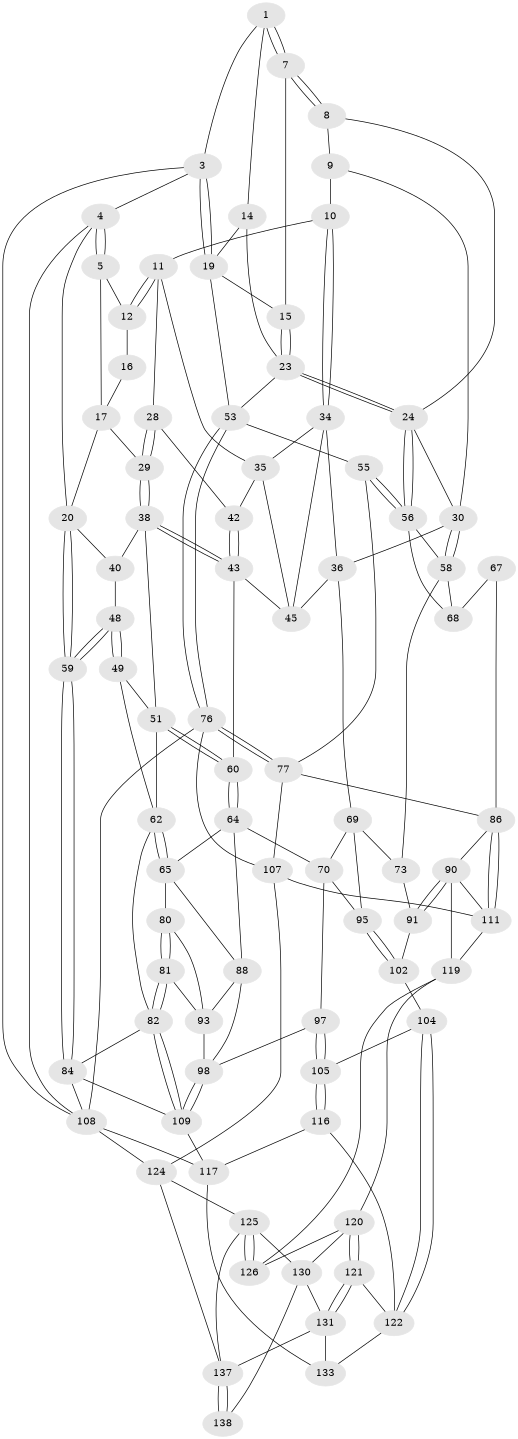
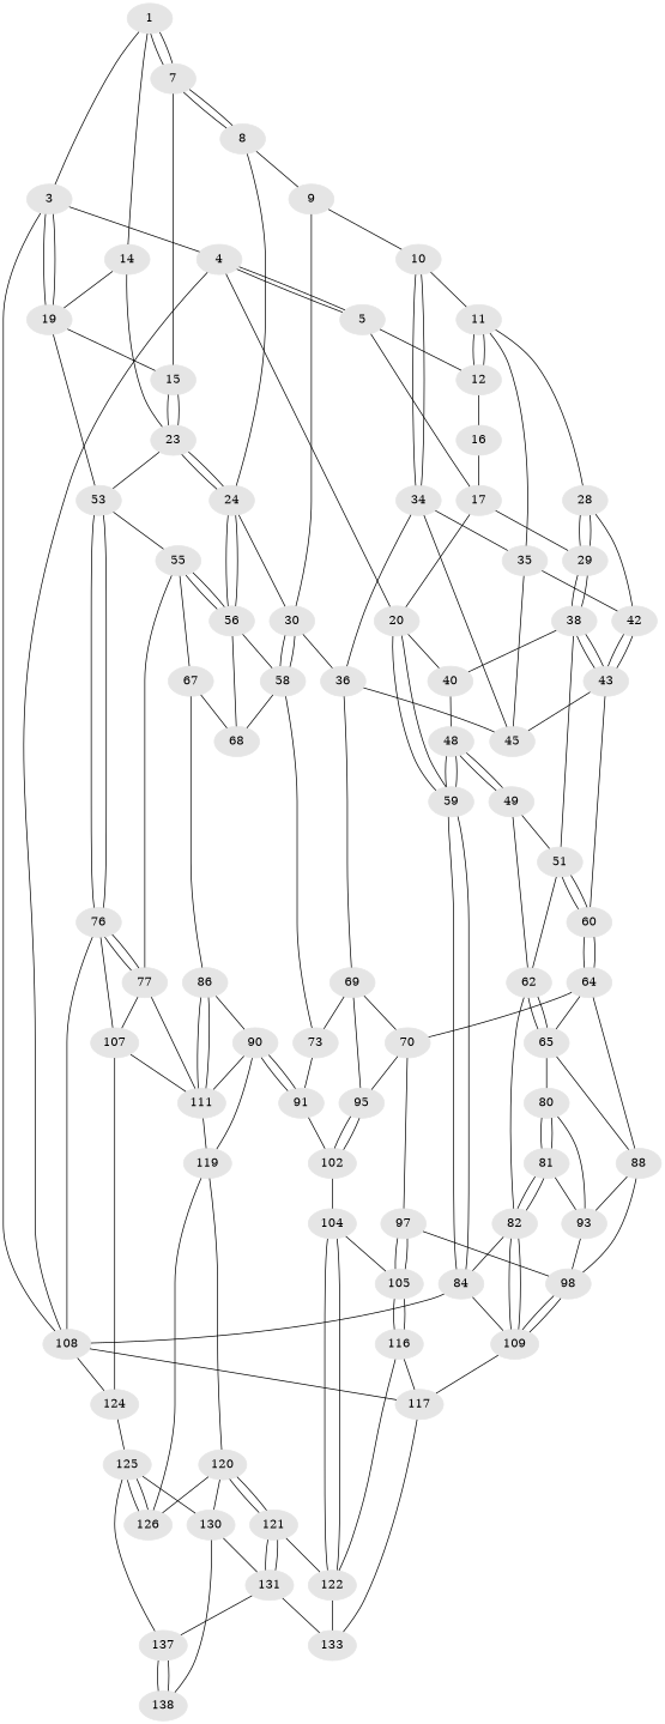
  graph {
    node [color=gray90 style=filled]
    1 [super="+2"]
    3
    7
    14 [super="+18"]
    4
    19
    108 [super="+113"]
    8
    15
    23 [super="+26"]
    5 [super="+6"]
    20 [super="+21"]
    53 [super="+54"]
    124 [super="+129"]
    117 [super="+136"]
    12 [super="+13"]
    17 [super="+22"]
    40 [super="+41"]
    59
    16 [super="+27"]
    29
    9
    24 [super="+25"]
    10
    30 [super="+31"]
    56 [super="+57"]
    11 [super="+32"]
    34 [super="+37"]
    36 [super="+61"]
    58 [super="+72"]
    28 [super="+33"]
    35 [super="+44"]
    45 [super="+46"]
    42
    38 [super="+39"]
    55 [super="+66"]
    76 [super="+106"]
    48
    84 [super="+112"]
    68 [super="+75"]
    43 [super="+47"]
    51 [super="+52"]
    69 [super="+74"]
    73
    70 [super="+96"]
    95
    60
    62 [super="+63"]
    49 [super="+50"]
    64 [super="+71"]
    65 [super="+79"]
    82 [super="+83"]
    67 [super="+78"]
    77 [super="+85"]
    107 [super="+110"]
    86 [super="+87"]
    91 [super="+92"]
    109 [super="+118"]
    88 [super="+89"]
    80 [super="+94"]
    97
    93 [super="+101"]
    98 [super="+99"]
    81 [super="+100"]
    90 [super="+115"]
    111 [super="+114"]
    102 [super="+103"]
    105
    119 [super="+123"]
    120 [super="+127"]
    126
    104
    116
    122 [super="+128"]
    133
    125 [super="+134"]
    137
    121
    130 [super="+135"]
    131 [super="+132"]
    138
    1 -- 3
    1 -- 7
    1 -- 7
    1 -- 14
    3 -- 4
    3 -- 19
    3 -- 19
    3 -- 108
    7 -- 8
    7 -- 8
    7 -- 15
    14 -- 19
    14 -- 23
    4 -- 108
    4 -- 5
    4 -- 5
    4 -- 20
    19 -- 15
    19 -- 53
    108 -- 124
    108 -- 117
    8 -- 9
    8 -- 24
    15 -- 23
    15 -- 23
    23 -- 53
    23 -- 24
    23 -- 24
    5 -- 12
    5 -- 17
    20 -- 40
    20 -- 59
    20 -- 59
    53 -- 55
    53 -- 76
    53 -- 76
    124 -- 125
-   124 -- 137
    117 -- 133
    12 -- 16 [weight=2]
    17 -- 20
    17 -- 29
    40 -- 48
    59 -- 84
    59 -- 84
    16 -- 17
    29 -- 38
    29 -- 38
    9 -- 10
    9 -- 30
    24 -- 30
    24 -- 56
    24 -- 56
    10 -- 11
    10 -- 34
    10 -- 34
    30 -- 36
    30 -- 58
    30 -- 58
    56 -- 58
    56 -- 68
    11 -- 12
    11 -- 12
    11 -- 28
    11 -- 35
    34 -- 36
    34 -- 35
    34 -- 45
    36 -- 45
    36 -- 69
    58 -- 68
    58 -- 73
    28 -- 29
    28 -- 29
    28 -- 42
    35 -- 45
    35 -- 42
    42 -- 43
    42 -- 43
    38 -- 40
    38 -- 43
    38 -- 43
    38 -- 51
    55 -- 56
    55 -- 56
+   55 -- 67
    55 -- 77
    76 -- 108
    76 -- 77
    76 -- 77
    76 -- 107
    48 -- 59
    48 -- 59
    48 -- 49
    48 -- 49
    84 -- 108
    84 -- 109
    43 -- 45
    43 -- 60
    51 -- 60
    51 -- 60
    51 -- 62
    69 -- 73
    69 -- 70
    69 -- 95
    73 -- 91
    70 -- 95
    70 -- 97
    95 -- 102
    95 -- 102
    60 -- 64
    60 -- 64
    62 -- 65
    62 -- 65
    62 -- 82
    49 -- 51
    49 -- 62
    64 -- 70
    64 -- 65
    64 -- 88
    65 -- 88
    65 -- 80
    82 -- 84
    82 -- 109
    82 -- 109
    67 -- 68 [weight=2]
    67 -- 86
    77 -- 107
-   77 -- 86
+   77 -- 111
    107 -- 124
    107 -- 111
    86 -- 90
    86 -- 111
    86 -- 111
    91 -- 102 [weight=2]
    109 -- 117
    88 -- 93
    88 -- 98
    80 -- 93
    80 -- 81 [weight=2]
    80 -- 81
    97 -- 98
    97 -- 105
    97 -- 105
    93 -- 98
    98 -- 109
    98 -- 109
    81 -- 82
    81 -- 82
    81 -- 93
    90 -- 91
    90 -- 91
    90 -- 111
    90 -- 119
    111 -- 119
    102 -- 104
    105 -- 116
    105 -- 116
    119 -- 120
    119 -- 126
    120 -- 126
    120 -- 121
    120 -- 121
    120 -- 130
    104 -- 105
    104 -- 122
    104 -- 122
    116 -- 117
    116 -- 122
    122 -- 133
    125 -- 126
    125 -- 126
    125 -- 137
    125 -- 130
    137 -- 138
    137 -- 138
    121 -- 122
    121 -- 131
    121 -- 131
    130 -- 131
    130 -- 138
    131 -- 133
    131 -- 137
  }
